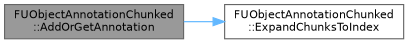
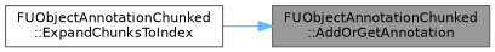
  digraph {
    rankdir=LR
    node [fontname=Helvetica fontsize=10 shape=box style=filled]
    n1 [color=gray40 fillcolor=grey60 fontcolor=black height=0.2 label="FUObjectAnnotationChunked\l::AddOrGetAnnotation" width=0.4]
    n2 [color=grey40 fillcolor=white height=0.2 label="FUObjectAnnotationChunked\l::ExpandChunksToIndex" width=0.4]
-   n1 -> n2 [color=steelblue1 fontname=Helvetica fontsize=10 labelfontname=Helvetica labelfontsize=10 style=solid]
+   n2 -> n1 [color=steelblue1 fontname=Helvetica fontsize=10 labelfontname=Helvetica labelfontsize=10 style=solid]
  }
